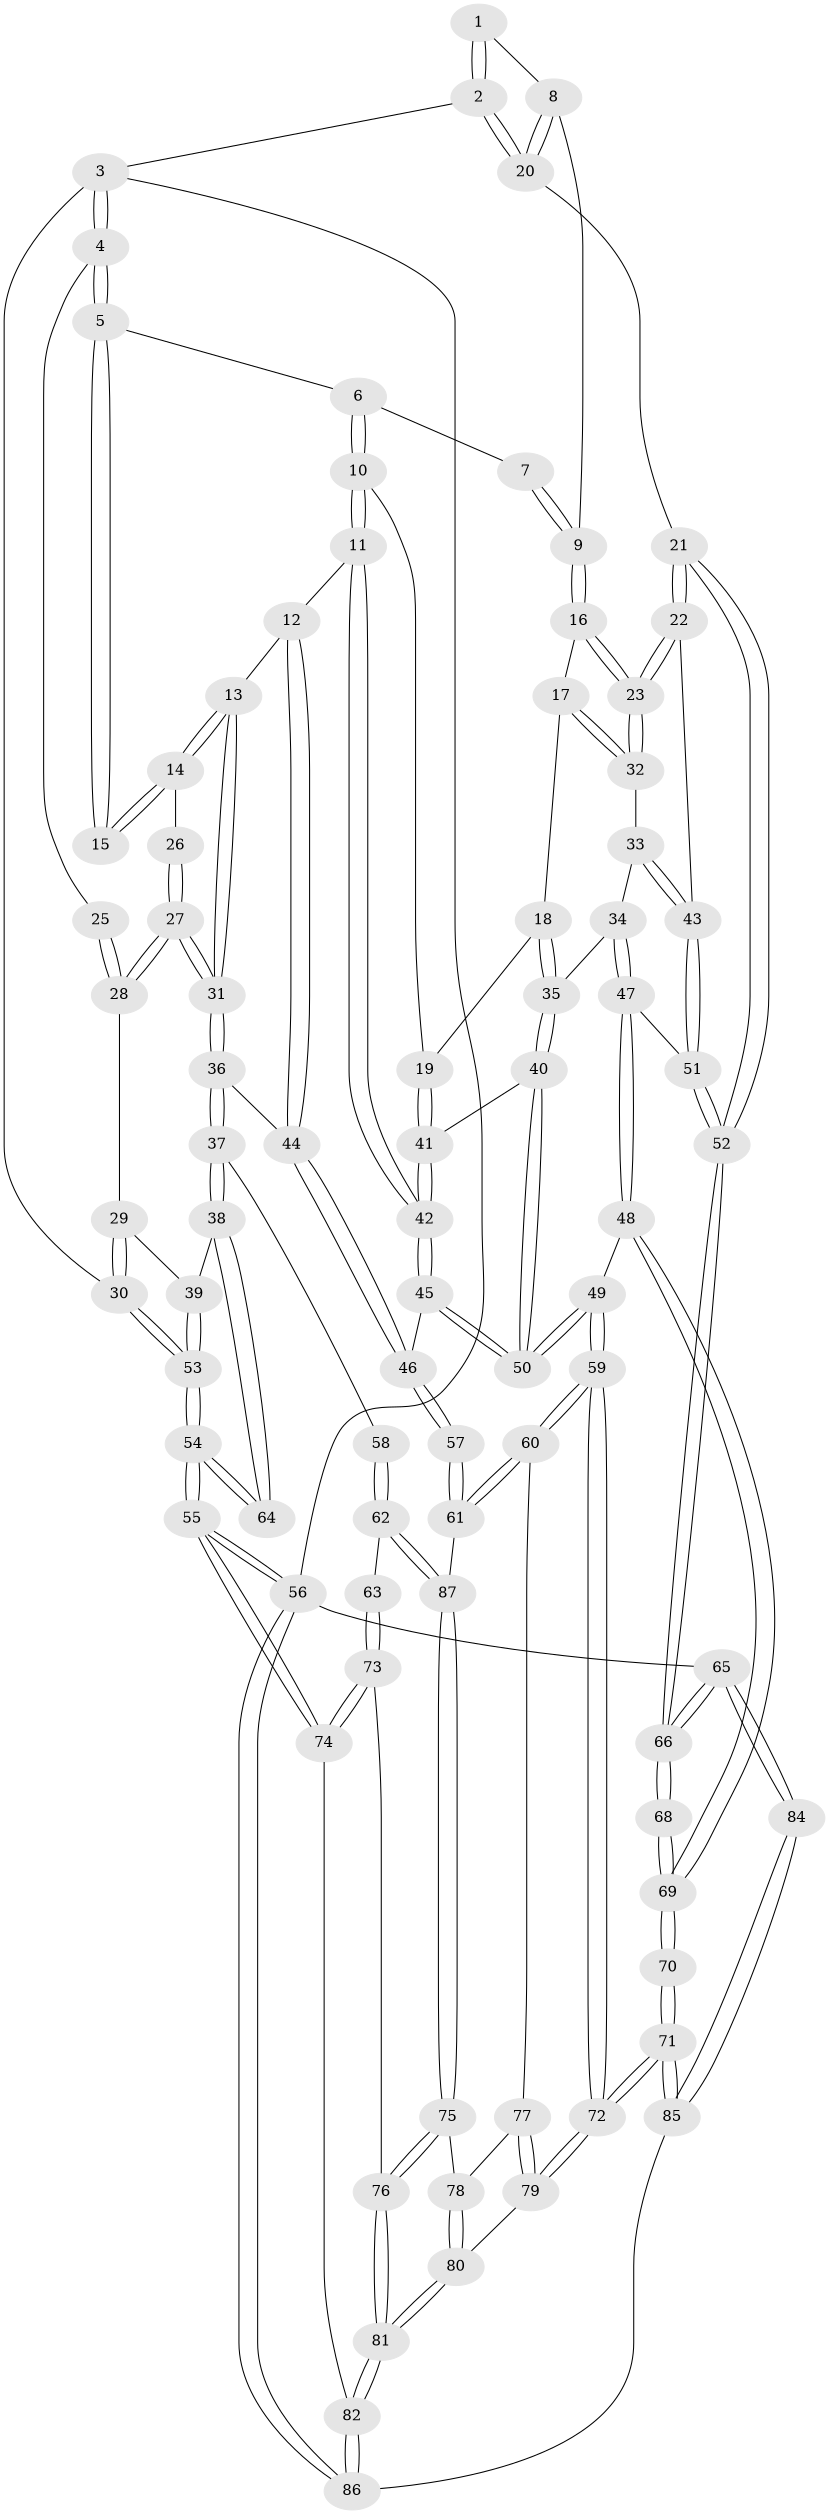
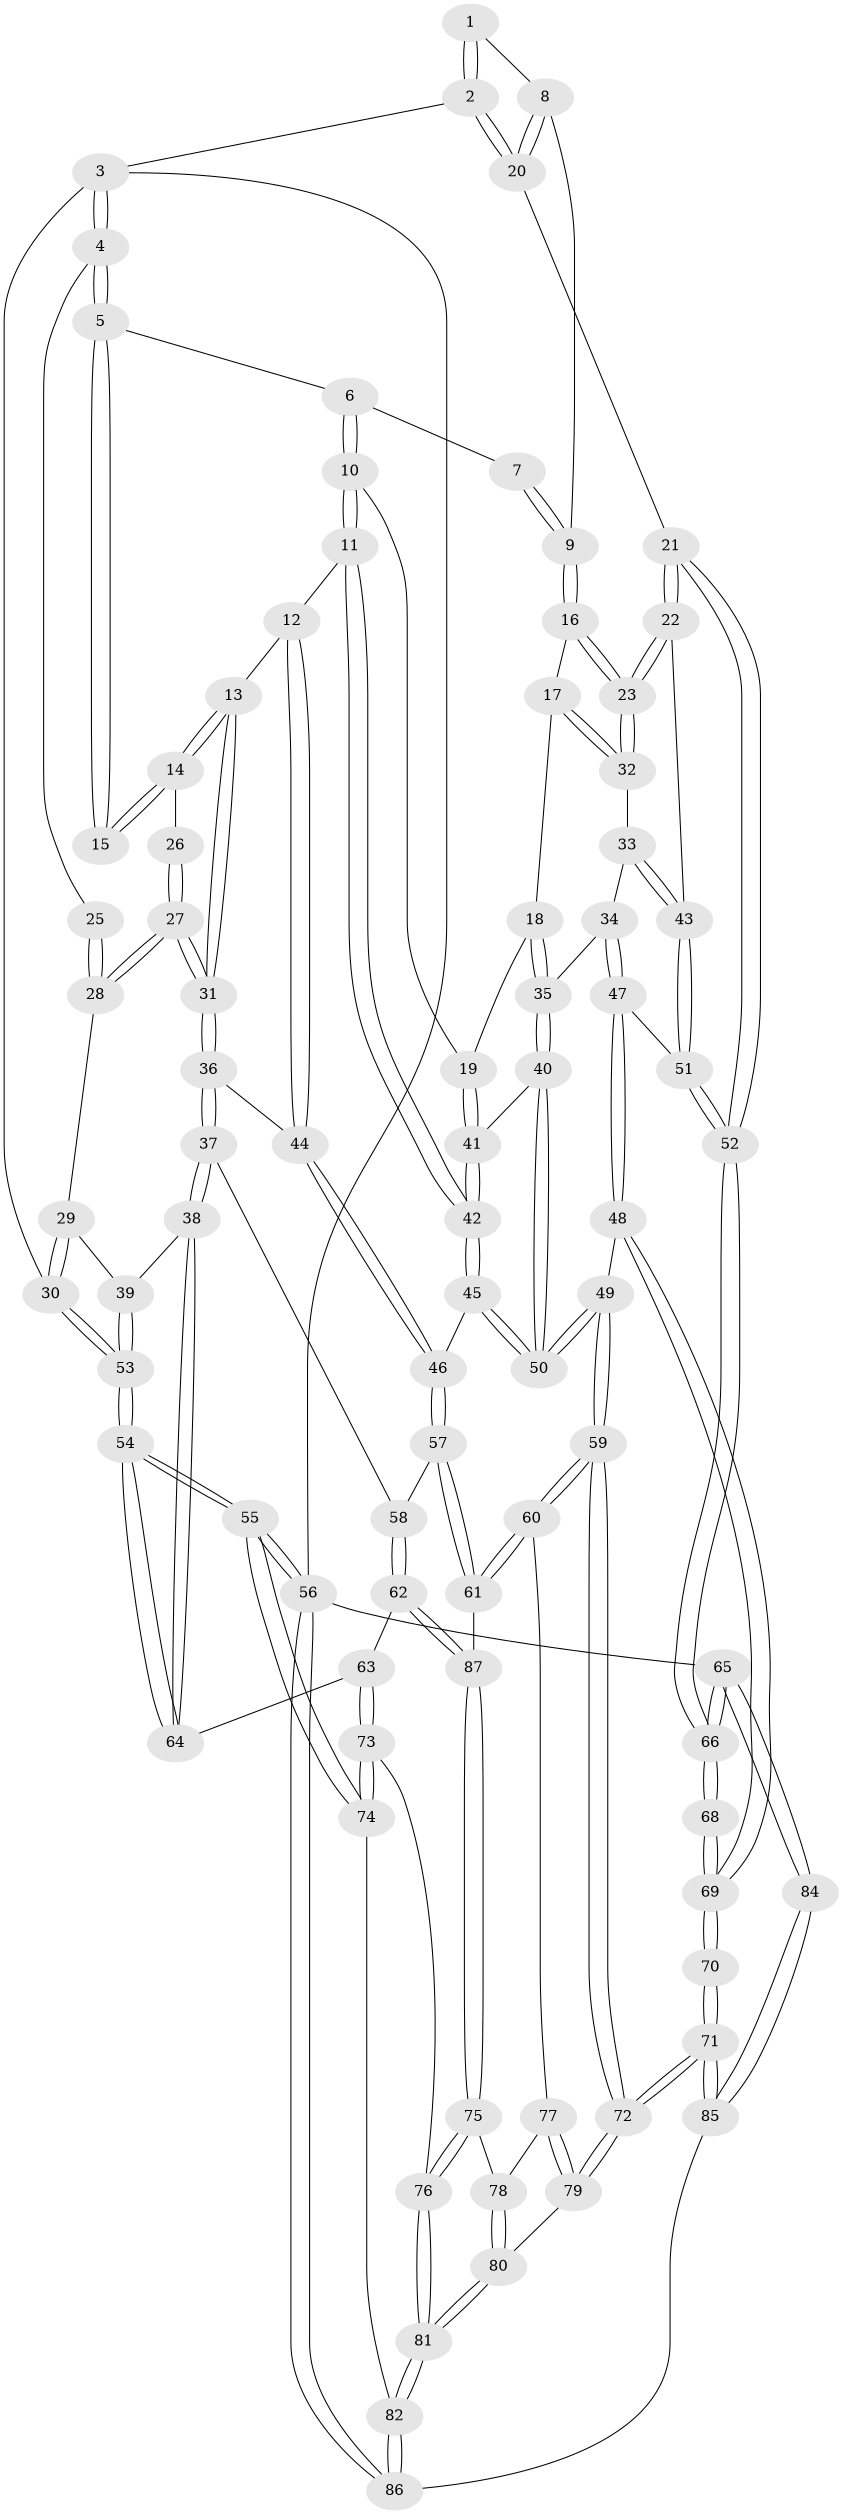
  graph {
    node [color=gray90 style=filled]
    1
    2
    8
    3
    20
    9
    4
    30
    56
    21
    65
    66
    84
    5
    25
    53
    86
    6
    15
    28
    7
    10
    11
    19
    16
    17
    23
    12
    42
    41
    13
    44
    45
    14
    31
    46
    26
    36
    27
    18
    32
    35
    33
    40
    22
    52
    43
    51
    29
    39
    54
    37
    34
    47
    48
    50
    38
    58
    64
    62
    57
    61
    49
    69
    59
    70
    60
    72
    68
    55
    74
    82
    n73 [label=87]
    63
    77
    79
    78
    75
    73
    76
    85
    71
    80
    81
    1 -- 2
    1 -- 2
    1 -- 8
    2 -- 3
    2 -- 20
    2 -- 20
    8 -- 20
    8 -- 20
    8 -- 9
    3 -- 4
    3 -- 4
    3 -- 30
    3 -- 56
    20 -- 21
    9 -- 16
    9 -- 16
    4 -- 5
    4 -- 5
    4 -- 25
    30 -- 53
    30 -- 53
    56 -- 65
    56 -- 86
    56 -- 86
    21 -- 22
    21 -- 22
    21 -- 52
    21 -- 52
    65 -- 66
    65 -- 66
    65 -- 84
    65 -- 84
    66 -- 68
    66 -- 68
    84 -- 85
    84 -- 85
    5 -- 6
    5 -- 15
    5 -- 15
    25 -- 28
    25 -- 28
    53 -- 54
    53 -- 54
    6 -- 7
    6 -- 10
    6 -- 10
    28 -- 29
    7 -- 9
    7 -- 9
    10 -- 11
    10 -- 11
    10 -- 19
    11 -- 12
    11 -- 42
    11 -- 42
    19 -- 41
    19 -- 41
    16 -- 17
    16 -- 23
    16 -- 23
    17 -- 18
    17 -- 32
    17 -- 32
    23 -- 32
    23 -- 32
    12 -- 13
    12 -- 44
    12 -- 44
    42 -- 45
    42 -- 45
    41 -- 42
    41 -- 42
    13 -- 14
    13 -- 14
    13 -- 31
    13 -- 31
    44 -- 46
    44 -- 46
    45 -- 46
    45 -- 50
    45 -- 50
    14 -- 15
    14 -- 15
    14 -- 26
    31 -- 36
    31 -- 36
    46 -- 57
    46 -- 57
    26 -- 27
    26 -- 27
    36 -- 44
    36 -- 37
    36 -- 37
    27 -- 28
    27 -- 28
    27 -- 31
    27 -- 31
    18 -- 19
    18 -- 35
    18 -- 35
    32 -- 33
    35 -- 40
    35 -- 40
    33 -- 43
    33 -- 43
    33 -- 34
    40 -- 41
    40 -- 50
    40 -- 50
    22 -- 23
    22 -- 23
    22 -- 43
    52 -- 66
    52 -- 66
    43 -- 51
    43 -- 51
    51 -- 52
    51 -- 52
    29 -- 30
    29 -- 30
    29 -- 39
    39 -- 53
    39 -- 53
    54 -- 64
    54 -- 64
    54 -- 55
    54 -- 55
    37 -- 38
    37 -- 38
    37 -- 58
    34 -- 35
    34 -- 47
    34 -- 47
    47 -- 51
    47 -- 48
    47 -- 48
    48 -- 49
    48 -- 69
    48 -- 69
    38 -- 39
    38 -- 64
    38 -- 64
    58 -- 62
    58 -- 62
    62 -- n73
    62 -- n73
    62 -- 63
+   57 -- 58
    57 -- 61
    57 -- 61
    61 -- n73
    49 -- 50
    49 -- 50
    49 -- 59
    49 -- 59
    69 -- 70
    69 -- 70
    59 -- 60
    59 -- 60
    59 -- 72
    59 -- 72
    70 -- 71
    70 -- 71
    60 -- 61
    60 -- 61
    60 -- 77
    72 -- 79
    72 -- 79
    68 -- 69
    68 -- 69
    55 -- 56
    55 -- 56
    55 -- 74
    55 -- 74
    74 -- 82
    82 -- 86
    82 -- 86
    n73 -- 75
    n73 -- 75
+   63 -- 64
    63 -- 73
    63 -- 73
    77 -- 79
    77 -- 79
    77 -- 78
    79 -- 80
    78 -- 80
    78 -- 80
    75 -- 78
    75 -- 76
    75 -- 76
    73 -- 74
    73 -- 74
    73 -- 76
    76 -- 81
    76 -- 81
    85 -- 86
    71 -- 72
    71 -- 72
    71 -- 85
    71 -- 85
    80 -- 81
    80 -- 81
    81 -- 82
    81 -- 82
  }
